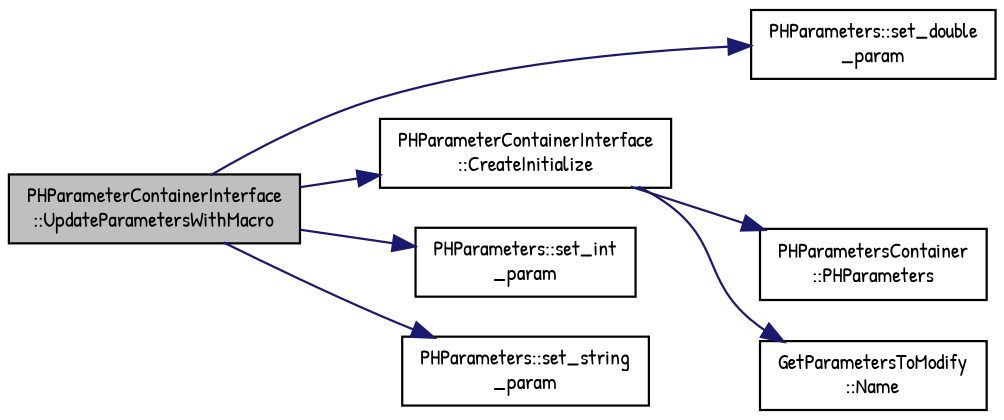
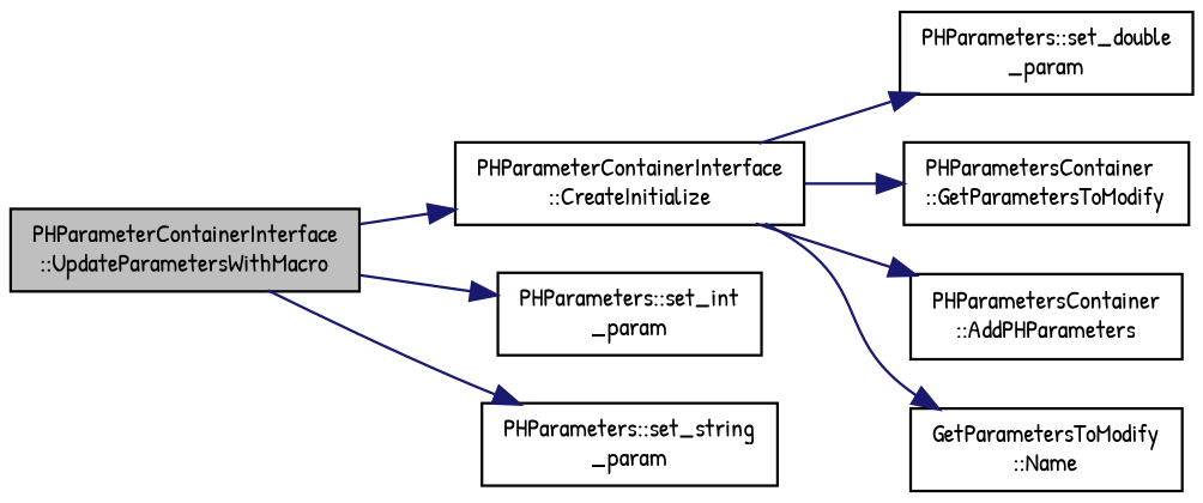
  digraph {
    fontname="Patrick Hand"
    rankdir=LR
    node [color=black fontname="Patrick Hand" fontsize=10 shape=record]
    edge [color=midnightblue fontname="Patrick Hand" fontsize=10 labelfontname=FreeSans labelfontsize=10 style=solid]
    n1 [fillcolor=grey75 fontcolor=black height=0.2 label="PHParameterContainerInterface\l::UpdateParametersWithMacro" style=filled width=0.4]
    n2 [height=0.2 label="PHParameterContainerInterface\l::CreateInitialize" width=0.4]
    n3 [height=0.2 label="PHParameters::set_double\l_param" width=0.4]
    n4 [height=0.2 label="PHParameters::set_int\l_param" width=0.4]
    n5 [height=0.2 label="PHParameters::set_string\l_param" width=0.4]
-   n7 [height=0.2 label="PHParametersContainer\l::PHParameters" width=0.4]
+   n6 [height=0.2 label="PHParametersContainer\l::GetParametersToModify" width=0.4]
+   n7 [height=0.2 label="PHParametersContainer\l::AddPHParameters" width=0.4]
    n8 [height=0.2 label="GetParametersToModify\l::Name" width=0.4]
    n1 -> n2
-   n1 -> n3
+   n2 -> n3
    n1 -> n4
    n1 -> n5
+   n2 -> n6
    n2 -> n7
    n2 -> n8
  }
